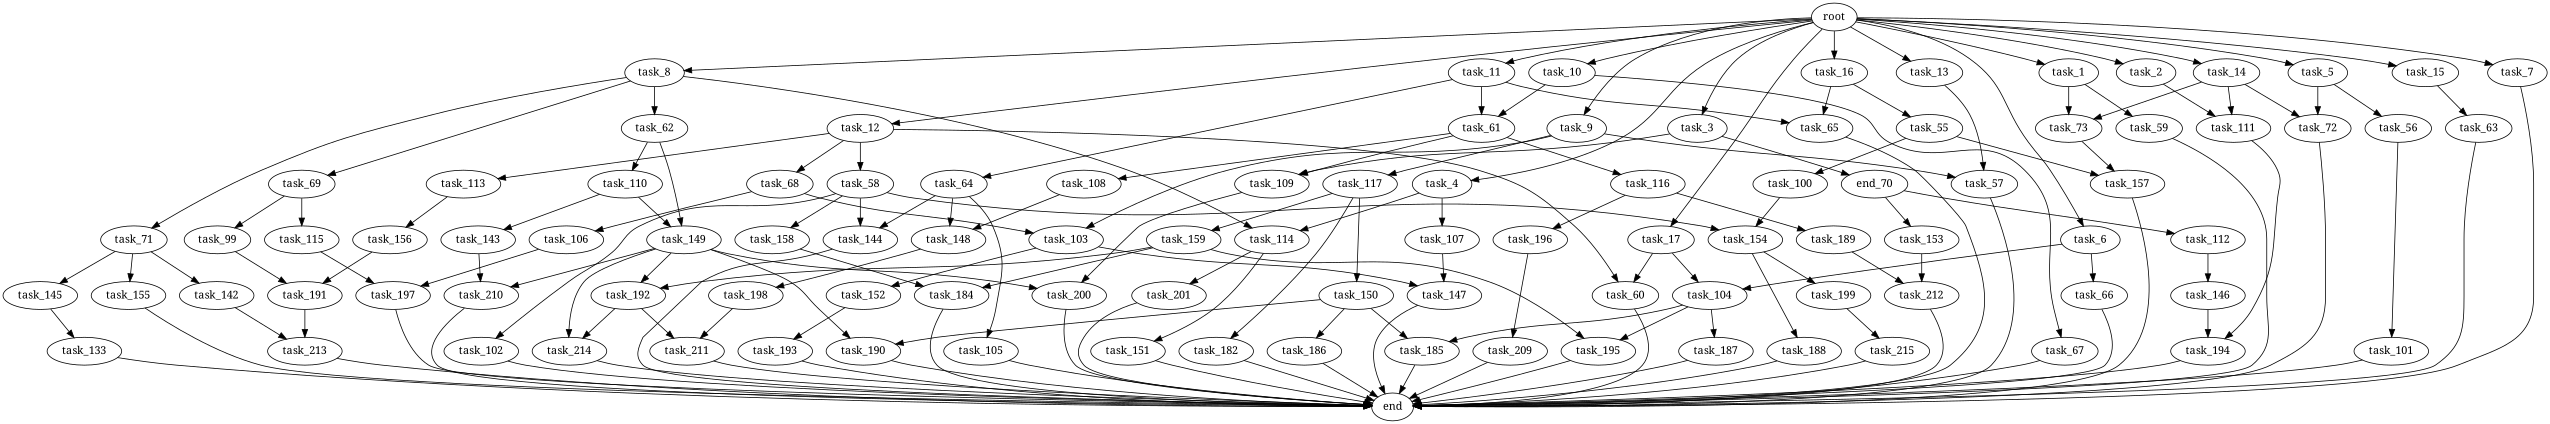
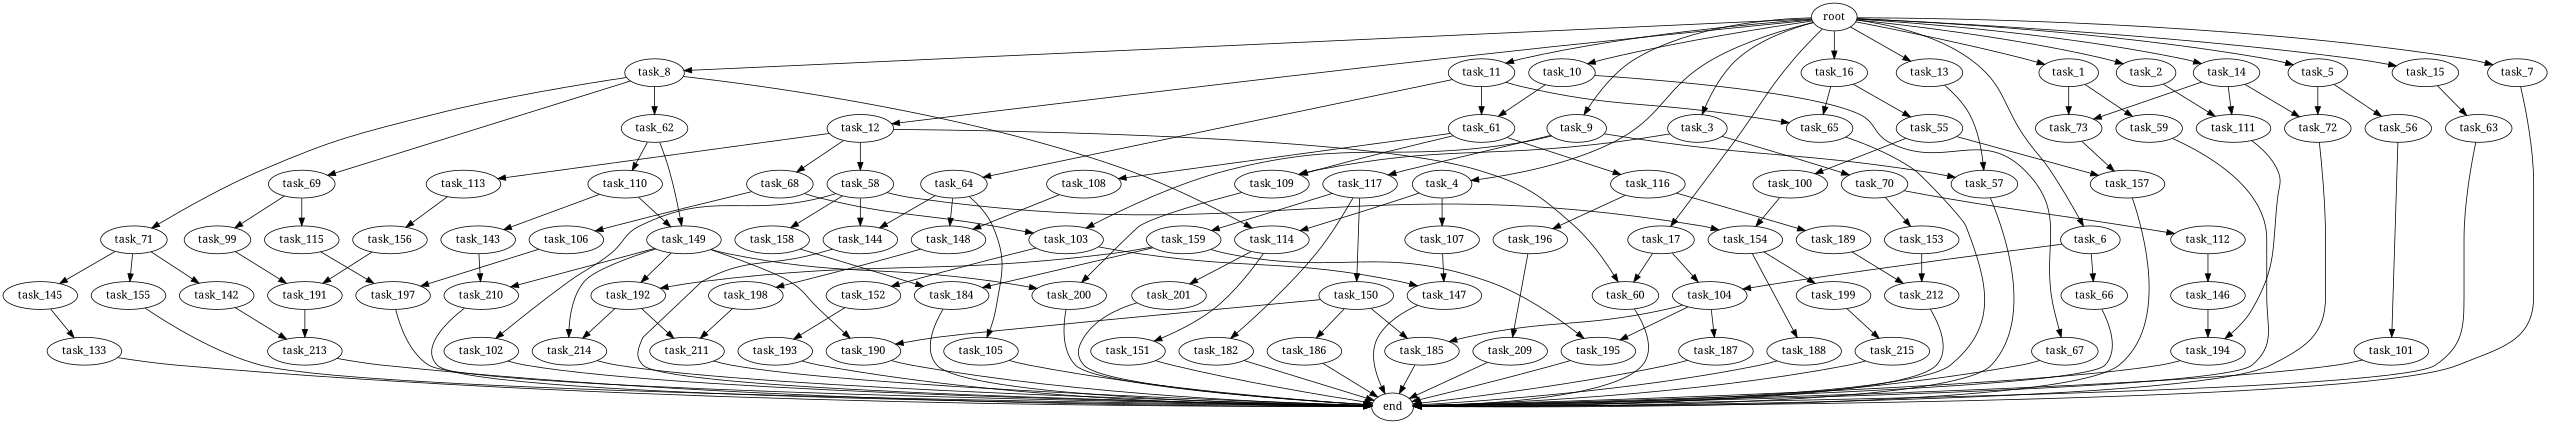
  digraph {
    fontname="Noto Serif"
    node [fontname="Noto Serif"]
    edge [fontname="Noto Serif"]
    task_142
    task_213
    end
    task_149
    task_192
    task_190
    task_200
    task_210
    task_214
    task_211
    task_16
    task_55
    task_65
    task_157
    task_100
    task_57
    task_212
    task_154
    task_155
    task_158
    task_184
    task_150
    task_185
    task_186
    task_102
    task_11
    task_64
    task_61
    task_144
    task_148
    task_105
    task_108
    task_109
    task_116
    task_113
    task_156
    task_191
    task_68
    task_106
    task_103
    task_197
    task_147
    task_152
    task_101
    task_58
    task_199
    task_188
    task_117
    task_182
    task_159
    task_195
    n52 [label=task_133]
    task_145
    task_151
    task_62
    task_110
    task_143
    task_14
    task_72
    task_73
    task_111
    task_194
    task_8
    task_114
    task_69
    task_71
    task_201
    task_99
    task_115
    task_1
    task_59
    task_107
    task_198
    task_6
    task_66
    task_104
    task_187
    task_5
    task_56
    task_63
    root
    task_7
    task_4
    task_10
    task_12
    task_13
    task_15
    task_3
    task_9
    task_2
    task_17
    task_67
    task_60
-   task_70 [label=end_70]
+   task_70
    task_193
    task_215
    task_209
    task_153
    task_112
    task_146
    task_196
    task_189
    task_142 -> task_213
    task_213 -> end
    task_149 -> task_192
    task_149 -> task_190
    task_149 -> task_200
    task_149 -> task_210
    task_149 -> task_214
    task_192 -> task_214
    task_192 -> task_211
    task_190 -> end
    task_200 -> end
    task_210 -> end
    task_214 -> end
    task_211 -> end
    task_16 -> task_55
    task_16 -> task_65
    task_55 -> task_157
    task_55 -> task_100
    task_65 -> end
    task_157 -> end
    task_100 -> task_154
    task_57 -> end
    task_212 -> end
    task_154 -> task_199
    task_154 -> task_188
    task_155 -> end
    task_158 -> task_184
    task_184 -> end
    task_150 -> task_190
    task_150 -> task_185
    task_150 -> task_186
    task_185 -> end
    task_186 -> end
    task_102 -> end
    task_11 -> task_65
    task_11 -> task_64
    task_11 -> task_61
    task_64 -> task_144
    task_64 -> task_148
    task_64 -> task_105
    task_61 -> task_108
    task_61 -> task_109
    task_61 -> task_116
    task_144 -> end
    task_148 -> task_198
    task_105 -> end
    task_108 -> task_148
    task_109 -> task_200
    task_116 -> task_196
    task_116 -> task_189
    task_113 -> task_156
    task_156 -> task_191
    task_191 -> task_213
    task_68 -> task_106
    task_68 -> task_103
    task_106 -> task_197
    task_103 -> task_147
    task_103 -> task_152
    task_197 -> end
    task_147 -> end
    task_152 -> task_193
    task_101 -> end
    task_58 -> task_154
    task_58 -> task_158
    task_58 -> task_102
    task_58 -> task_144
    task_199 -> task_215
    task_188 -> end
    task_117 -> task_150
    task_117 -> task_182
    task_117 -> task_159
    task_182 -> end
    task_159 -> task_192
    task_159 -> task_184
    task_159 -> task_195
    task_195 -> end
    n52 -> end
    task_145 -> n52
    task_151 -> end
    task_62 -> task_149
    task_62 -> task_110
    task_110 -> task_149
    task_110 -> task_143
    task_143 -> task_210
    task_14 -> task_72
    task_14 -> task_73
    task_14 -> task_111
    task_72 -> end
    task_73 -> task_157
    task_111 -> task_194
    task_194 -> end
    task_8 -> task_62
    task_8 -> task_114
    task_8 -> task_69
    task_8 -> task_71
    task_114 -> task_151
    task_114 -> task_201
    task_69 -> task_99
    task_69 -> task_115
    task_71 -> task_142
    task_71 -> task_155
    task_71 -> task_145
    task_201 -> end
    task_99 -> task_191
    task_115 -> task_197
    task_1 -> task_73
    task_1 -> task_59
    task_59 -> end
    task_107 -> task_147
    task_198 -> task_211
    task_6 -> task_66
    task_6 -> task_104
    task_66 -> end
    task_104 -> task_185
    task_104 -> task_195
    task_104 -> task_187
    task_187 -> end
    task_5 -> task_72
    task_5 -> task_56
    task_56 -> task_101
    task_63 -> end
    root -> task_16
    root -> task_11
    root -> task_14
    root -> task_8
    root -> task_1
    root -> task_6
    root -> task_5
    root -> task_7
    root -> task_4
    root -> task_10
    root -> task_12
    root -> task_13
    root -> task_15
    root -> task_3
    root -> task_9
    root -> task_2
    root -> task_17
    task_7 -> end
    task_4 -> task_114
    task_4 -> task_107
    task_10 -> task_61
    task_10 -> task_67
    task_12 -> task_113
    task_12 -> task_68
    task_12 -> task_58
    task_12 -> task_60
    task_13 -> task_57
    task_15 -> task_63
    task_3 -> task_109
    task_3 -> task_70
    task_9 -> task_57
    task_9 -> task_103
    task_9 -> task_117
    task_2 -> task_111
    task_17 -> task_104
    task_17 -> task_60
    task_67 -> end
    task_60 -> end
    task_70 -> task_153
    task_70 -> task_112
    task_193 -> end
    task_215 -> end
    task_209 -> end
    task_153 -> task_212
    task_112 -> task_146
    task_146 -> task_194
    task_196 -> task_209
    task_189 -> task_212
  }
